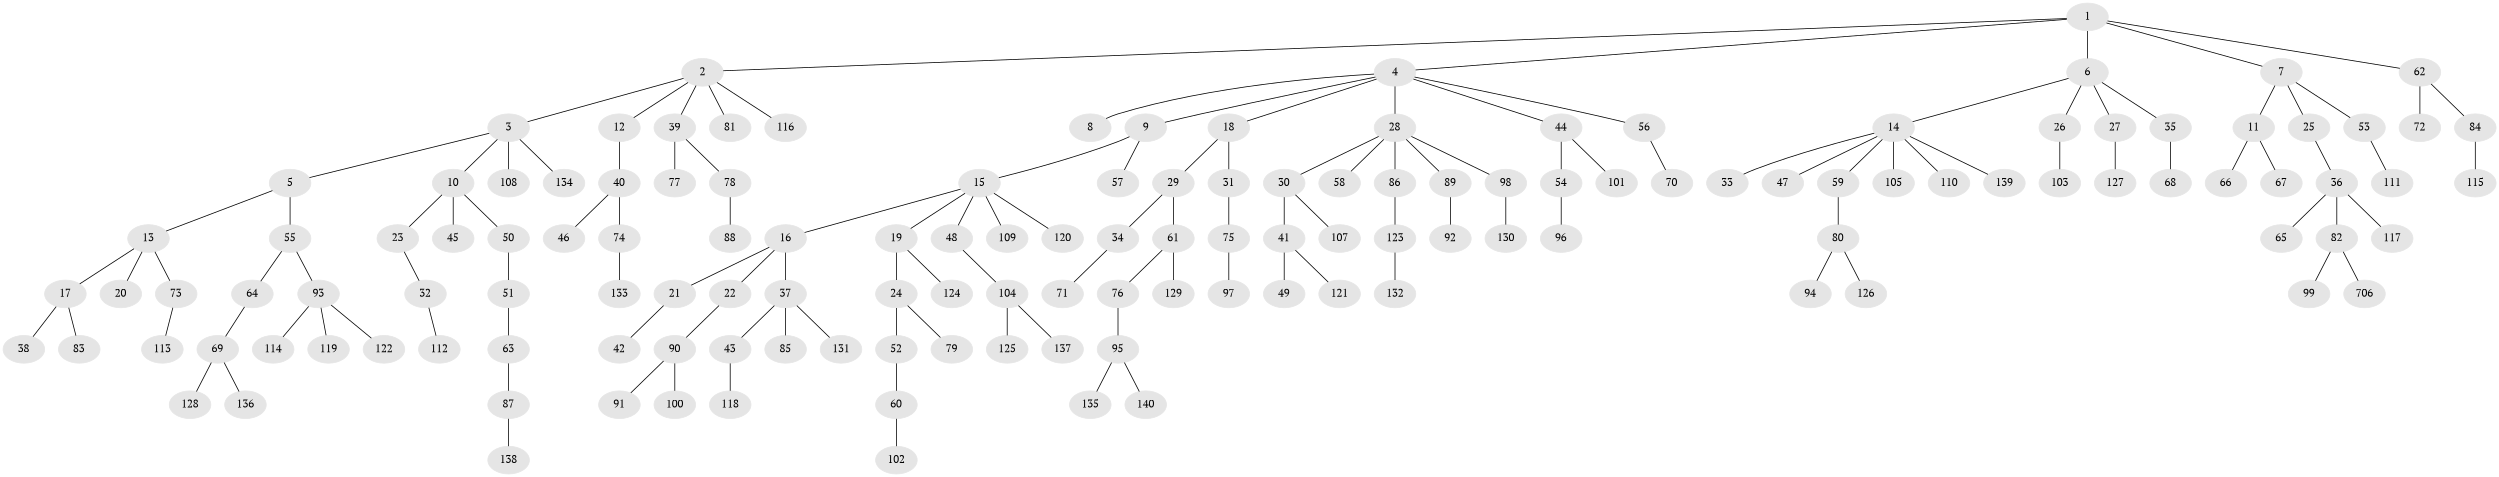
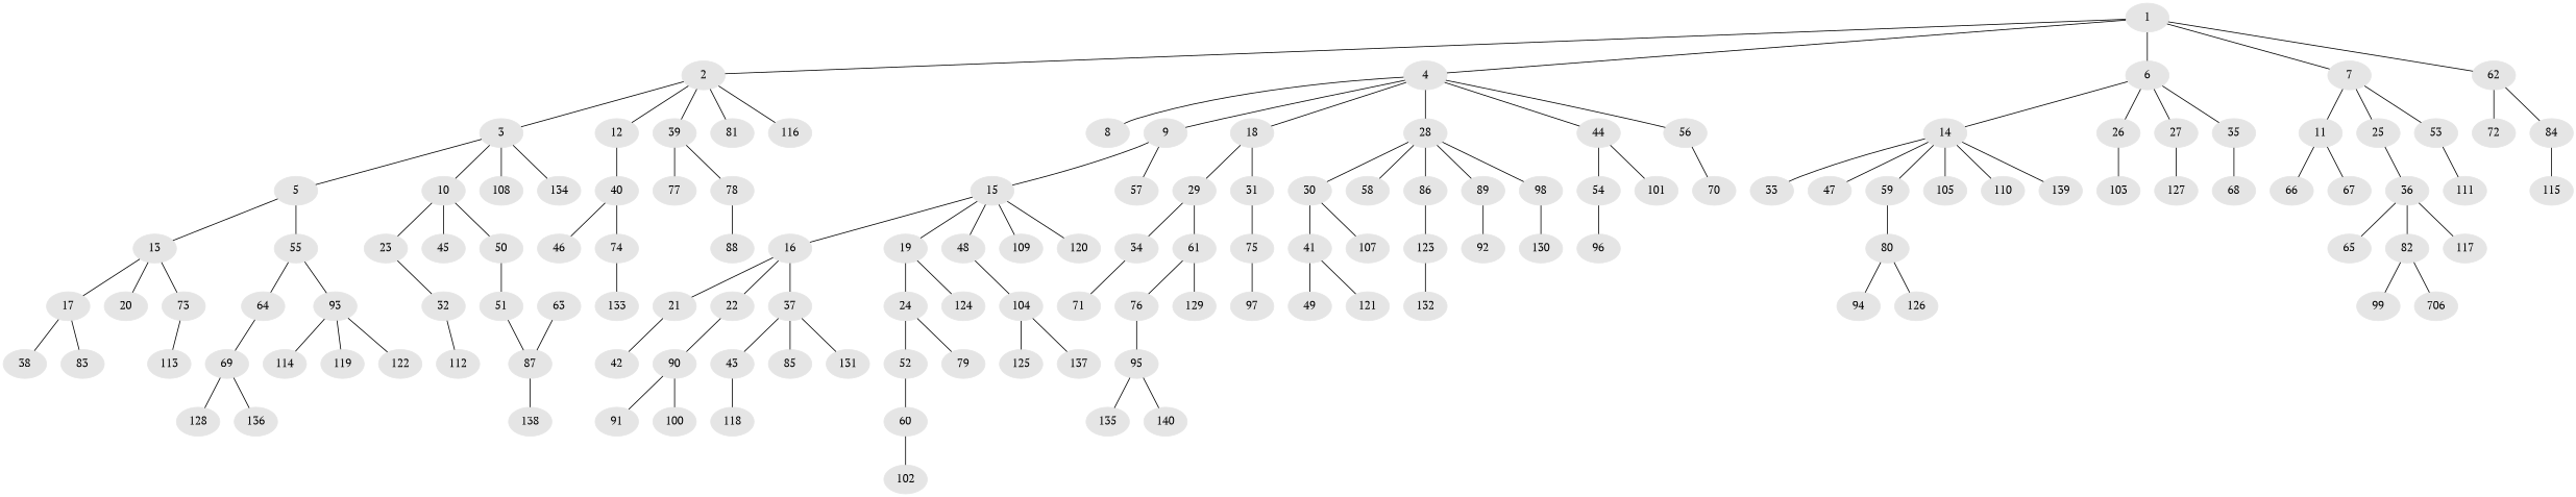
  graph {
    fontname="PT Serif"
    node [color=gray90 fontname="PT Serif" style=filled]
    edge [fontname="PT Serif"]
    1
    2
    4
    6
    7
    62
    3
    12
    39
    81
    116
    8
    9
    18
    28
    44
    56
    14
    26
    27
    35
    11
    25
    53
    72
    84
    5
    10
    108
    134
    40
    77
    78
    13
    55
    23
    45
    50
    15
    57
    29
    31
    30
    58
    86
    89
    98
    54
    101
    70
    17
    20
    73
    64
    93
    33
    47
    59
    105
    110
    139
    103
    127
    68
    66
    67
    36
    111
    16
    19
    48
    109
    120
    32
    51
    46
    74
    38
    83
    113
    80
    21
    22
    37
    24
    124
    104
    42
    90
    43
    85
    131
    34
    61
    75
    52
    79
    91
    100
    112
    60
    65
    82
    117
    41
    107
    123
    92
    71
    76
    129
    49
    121
    97
    99
    n116 [label=706]
    118
    88
    133
    96
    125
    137
    63
    87
    102
    69
    114
    119
    122
    94
    126
    95
    115
    138
    128
    136
    135
    140
    130
    132
    1 -- 2
    1 -- 4
    1 -- 6
    1 -- 7
    1 -- 62
    2 -- 3
    2 -- 12
    2 -- 39
    2 -- 81
    2 -- 116
    4 -- 8
    4 -- 9
    4 -- 18
    4 -- 28
    4 -- 44
    4 -- 56
    6 -- 14
    6 -- 26
    6 -- 27
    6 -- 35
    7 -- 11
    7 -- 25
    7 -- 53
    62 -- 72
    62 -- 84
    3 -- 5
    3 -- 10
    3 -- 108
    3 -- 134
    12 -- 40
    39 -- 77
    39 -- 78
    9 -- 15
    9 -- 57
    18 -- 29
    18 -- 31
    28 -- 30
    28 -- 58
    28 -- 86
    28 -- 89
    28 -- 98
    44 -- 54
    44 -- 101
    56 -- 70
    14 -- 33
    14 -- 47
    14 -- 59
    14 -- 105
    14 -- 110
    14 -- 139
    26 -- 103
    27 -- 127
    35 -- 68
    11 -- 66
    11 -- 67
    25 -- 36
    53 -- 111
    84 -- 115
    5 -- 13
    5 -- 55
    10 -- 23
    10 -- 45
    10 -- 50
    40 -- 46
    40 -- 74
    78 -- 88
    13 -- 17
    13 -- 20
    13 -- 73
    55 -- 64
    55 -- 93
    23 -- 32
    50 -- 51
    15 -- 16
    15 -- 19
    15 -- 48
    15 -- 109
    15 -- 120
    29 -- 34
    29 -- 61
    31 -- 75
    30 -- 41
    30 -- 107
    86 -- 123
    89 -- 92
    98 -- 130
    54 -- 96
    17 -- 38
    17 -- 83
    73 -- 113
    64 -- 69
    93 -- 114
    93 -- 119
    93 -- 122
    59 -- 80
    36 -- 65
    36 -- 82
    36 -- 117
    16 -- 21
    16 -- 22
    16 -- 37
    19 -- 24
    19 -- 124
    48 -- 104
    32 -- 112
-   51 -- 63
+   51 -- 87
    74 -- 133
    80 -- 94
    80 -- 126
    21 -- 42
    22 -- 90
    37 -- 43
    37 -- 85
    37 -- 131
    24 -- 52
    24 -- 79
    104 -- 125
    104 -- 137
    90 -- 91
    90 -- 100
    43 -- 118
    34 -- 71
    61 -- 76
    61 -- 129
    75 -- 97
    52 -- 60
    60 -- 102
    82 -- 99
    82 -- n116
    41 -- 49
    41 -- 121
    123 -- 132
    76 -- 95
    63 -- 87
    87 -- 138
    69 -- 128
    69 -- 136
    95 -- 135
    95 -- 140
  }
